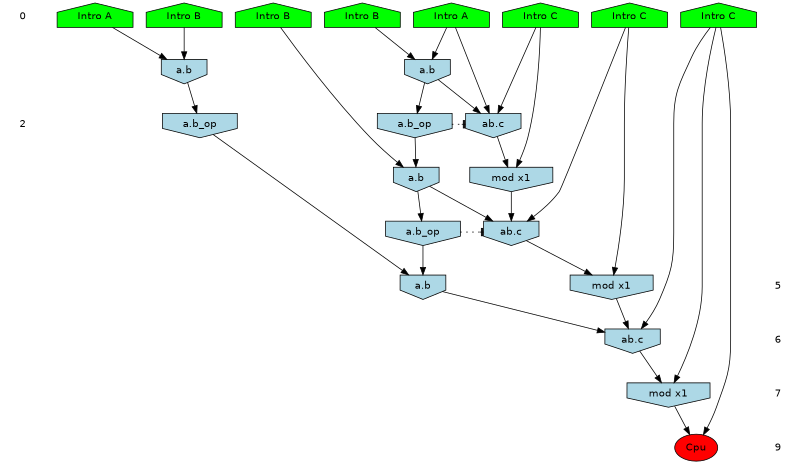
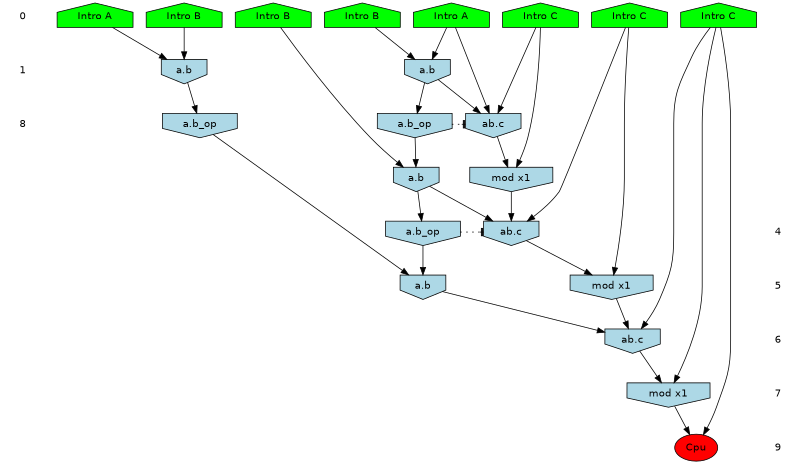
  digraph {
    fontname="DejaVu Sans"
    ranksep=.5
    node [fontname="DejaVu Sans" shape=invhouse fillcolor=lightblue style=filled]
    edge [fontname="DejaVu Sans"]
    0 [shape=plaintext fillcolor="" style=""]
    n2 [fillcolor=green label="Intro A" shape=house]
    n3 [fillcolor=green label="Intro B" shape=house]
    n4 [fillcolor=green label="Intro B" shape=house]
    n5 [fillcolor=green label="Intro B" shape=house]
    n6 [fillcolor=green label="Intro A" shape=house]
    n7 [fillcolor=green label="Intro C" shape=house]
    n8 [fillcolor=green label="Intro C" shape=house]
    n9 [fillcolor=green label="Intro C" shape=house]
+   1 [shape=plaintext fillcolor="" style=""]
    n11 [label="a.b"]
    n12 [label="a.b"]
-   2 [shape=plaintext fillcolor="" style=""]
+   2 [shape=plaintext label=8 fillcolor="" style=""]
    n14 [label="ab.c"]
    n15 [label="a.b_op"]
    n16 [label="a.b_op"]
    n17 [label="mod x1"]
    n18 [label="a.b"]
+   4 [shape=plaintext fillcolor="" style=""]
    n20 [label="ab.c"]
    n21 [label="a.b_op"]
    5 [shape=plaintext fillcolor="" style=""]
    n23 [label="mod x1"]
    n24 [label="a.b"]
    6 [shape=plaintext fillcolor="" style=""]
    n26 [label="ab.c"]
    7 [shape=plaintext fillcolor="" style=""]
    n28 [label="mod x1"]
    n29 [label=9 shape=plaintext fillcolor="" style=""]
    n30 [fillcolor=red label=Cpu shape=""]
    subgraph sub_1 {
      rank=same
      0
      n2
      n3
      n4
      n5
      n6
      n7
      n8
      n9
    }
    subgraph sub_2 {
      rank=same
+     1
      n11
      n12
    }
    subgraph sub_3 {
      rank=same
      2
      n14
      n15
      n16
    }
    subgraph sub_4 {
      rank=same
      n17
      n18
    }
    subgraph sub_5 {
      rank=same
+     4
      n20
      n21
    }
    subgraph sub_6 {
      rank=same
      5
      n23
      n24
    }
    subgraph sub_7 {
      rank=same
      6
      n26
    }
    subgraph sub_8 {
      rank=same
      7
      n28
    }
    subgraph sub_9 {
      rank=same
      n29
      n30
    }
+   0 -> 1 [style=invis]
    n2 -> n12
    n3 -> n12
    n4 -> n11
    n5 -> n18
    n6 -> n11
    n6 -> n14
    n7 -> n26
    n7 -> n28
    n7 -> n30
    n8 -> n20
    n8 -> n23
    n9 -> n14
    n9 -> n17
+   1 -> 2 [style=invis]
    n11 -> n14
    n11 -> n15
    n12 -> n16
    n14 -> n17
    n15 -> n14 [arrowhead=tee style=dotted]
    n15 -> n18
    n16 -> n24
    n17 -> n20
    n18 -> n20
    n18 -> n21
+   4 -> 5 [style=invis]
    n20 -> n23
    n21 -> n20 [arrowhead=tee style=dotted]
    n21 -> n24
    5 -> 6 [style=invis]
    n23 -> n26
    n24 -> n26
    6 -> 7 [style=invis]
    n26 -> n28
    7 -> n29 [style=invis]
    n28 -> n30
  }
